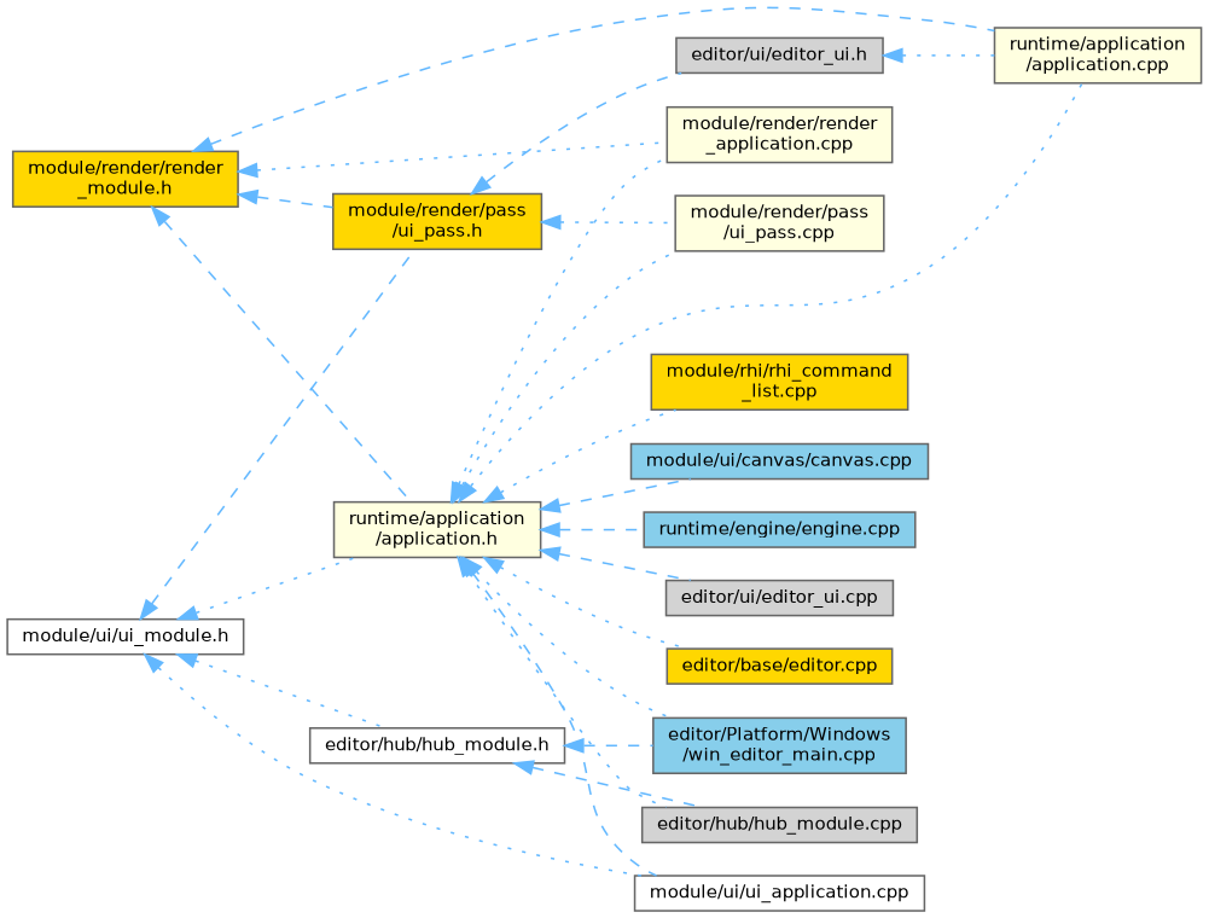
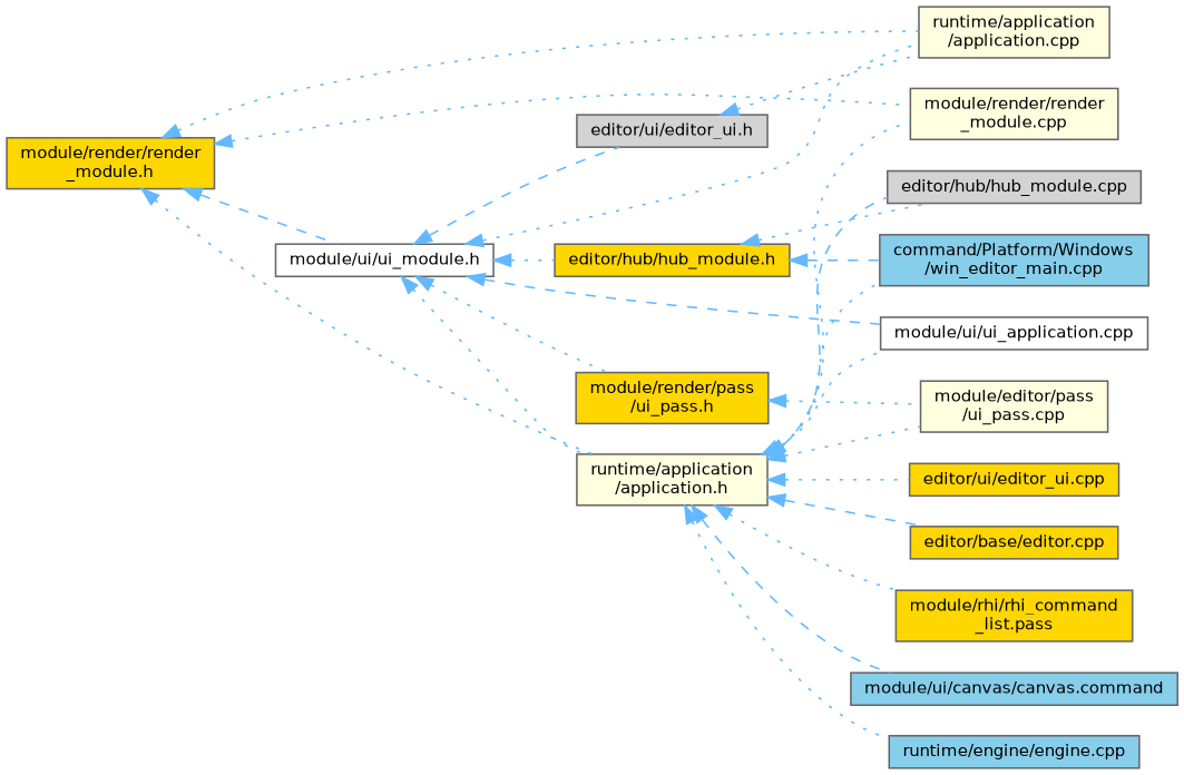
  digraph {
    rankdir=LR
    node [color=grey40 fillcolor=gold fontname=Helvetica fontsize=10 shape=box style=filled]
    edge [color=steelblue1 dir=back fontname=Helvetica fontsize=10 labelfontname=Helvetica labelfontsize=10 style=dotted]
    n1 [color=gray40 fontcolor=black height=0.2 label="module/render/render\l_module.h" width=0.4]
-   n2 [fillcolor=lightyellow height=0.2 label="module/render/render\l_application.cpp" width=0.4]
+   n2 [fillcolor=lightyellow height=0.2 label="module/render/render\l_module.cpp" width=0.4]
    n3 [fillcolor=white height=0.2 label="module/ui/ui_module.h" width=0.4]
    n4 [fillcolor=lightyellow height=0.2 label="runtime/application\l/application.cpp" width=0.4]
    n5 [fillcolor=lightyellow height=0.2 label="runtime/application\l/application.h" width=0.4]
-   n6 [fillcolor=white height=0.2 label="editor/hub/hub_module.h" width=0.4]
+   n6 [height=0.2 label="editor/hub/hub_module.h" width=0.4]
    n7 [fillcolor=lightgrey height=0.2 label="editor/ui/editor_ui.h" width=0.4]
    n8 [height=0.2 label="module/render/pass\l/ui_pass.h" width=0.4]
    n9 [fillcolor=white height=0.2 label="module/ui/ui_application.cpp" width=0.4]
-   n10 [fillcolor=skyblue height=0.2 label="editor/Platform/Windows\l/win_editor_main.cpp" width=0.4]
+   n10 [fillcolor=skyblue height=0.2 label="command/Platform/Windows\l/win_editor_main.cpp" width=0.4]
    n11 [fillcolor=lightgrey height=0.2 label="editor/hub/hub_module.cpp" width=0.4]
-   n12 [fillcolor=lightgrey height=0.2 label="editor/ui/editor_ui.cpp" width=0.4]
-   n13 [fillcolor=lightyellow height=0.2 label="module/render/pass\l/ui_pass.cpp" width=0.4]
+   n12 [height=0.2 label="editor/ui/editor_ui.cpp" width=0.4]
+   n13 [fillcolor=lightyellow height=0.2 label="module/editor/pass\l/ui_pass.cpp" width=0.4]
    n14 [height=0.2 label="editor/base/editor.cpp" width=0.4]
-   n15 [height=0.2 label="module/rhi/rhi_command\l_list.cpp" width=0.4]
-   n16 [fillcolor=skyblue height=0.2 label="module/ui/canvas/canvas.cpp" width=0.4]
+   n15 [height=0.2 label="module/rhi/rhi_command\l_list.pass" width=0.4]
+   n16 [fillcolor=skyblue height=0.2 label="module/ui/canvas/canvas.command" width=0.4]
    n17 [fillcolor=skyblue height=0.2 label="runtime/engine/engine.cpp" width=0.4]
    n1 -> n2
-   n1 -> n8 [style=dashed]
-   n1 -> n4 [style=dashed]
-   n1 -> n5 [style=dashed]
+   n1 -> n3 [style=dashed]
+   n1 -> n4
+   n1 -> n5
    n3 -> n5
    n3 -> n6
-   n8 -> n7 [style=dashed]
-   n3 -> n8 [style=dashed]
-   n3 -> n9
+   n3 -> n7 [style=dashed]
+   n3 -> n8
+   n3 -> n9 [style=dashed]
    n5 -> n2
-   n5 -> n4
-   n5 -> n9 [style=dashed]
+   n3 -> n4
+   n5 -> n9
    n5 -> n10
-   n5 -> n11
-   n5 -> n12 [style=dashed]
+   n5 -> n11 [style=dashed]
+   n5 -> n12
    n5 -> n13
-   n5 -> n14
+   n5 -> n14 [style=dashed]
    n5 -> n15
    n5 -> n16 [style=dashed]
-   n5 -> n17 [style=dashed]
+   n5 -> n17
    n6 -> n10 [style=dashed]
-   n6 -> n11 [style=dashed]
+   n6 -> n11
    n7 -> n4
    n8 -> n13
  }
